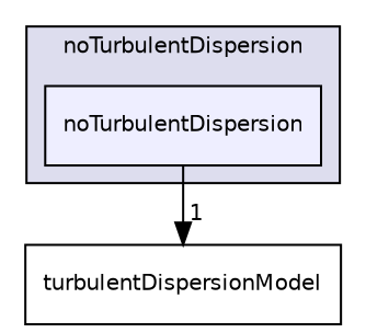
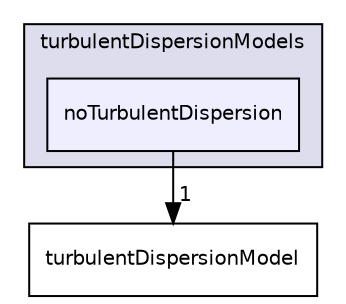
  digraph {
    compound=true
    node [fontname=Helvetica fontsize=10 shape=box]
    n1 [fillcolor="#eeeeff" label=noTurbulentDispersion pencolor=black style=filled]
    n2 [label=turbulentDispersionModel]
    subgraph cluster_1 {
      bgcolor="#ddddee"
      fontname=Helvetica
      fontsize=10
-     label=noTurbulentDispersion
+     label=turbulentDispersionModels
      pencolor=black
      n1
    }
    n1 -> n2 [headlabel=1 labeldistance=1.5 labelfontname=Helvetica labelfontsize=10]
  }
